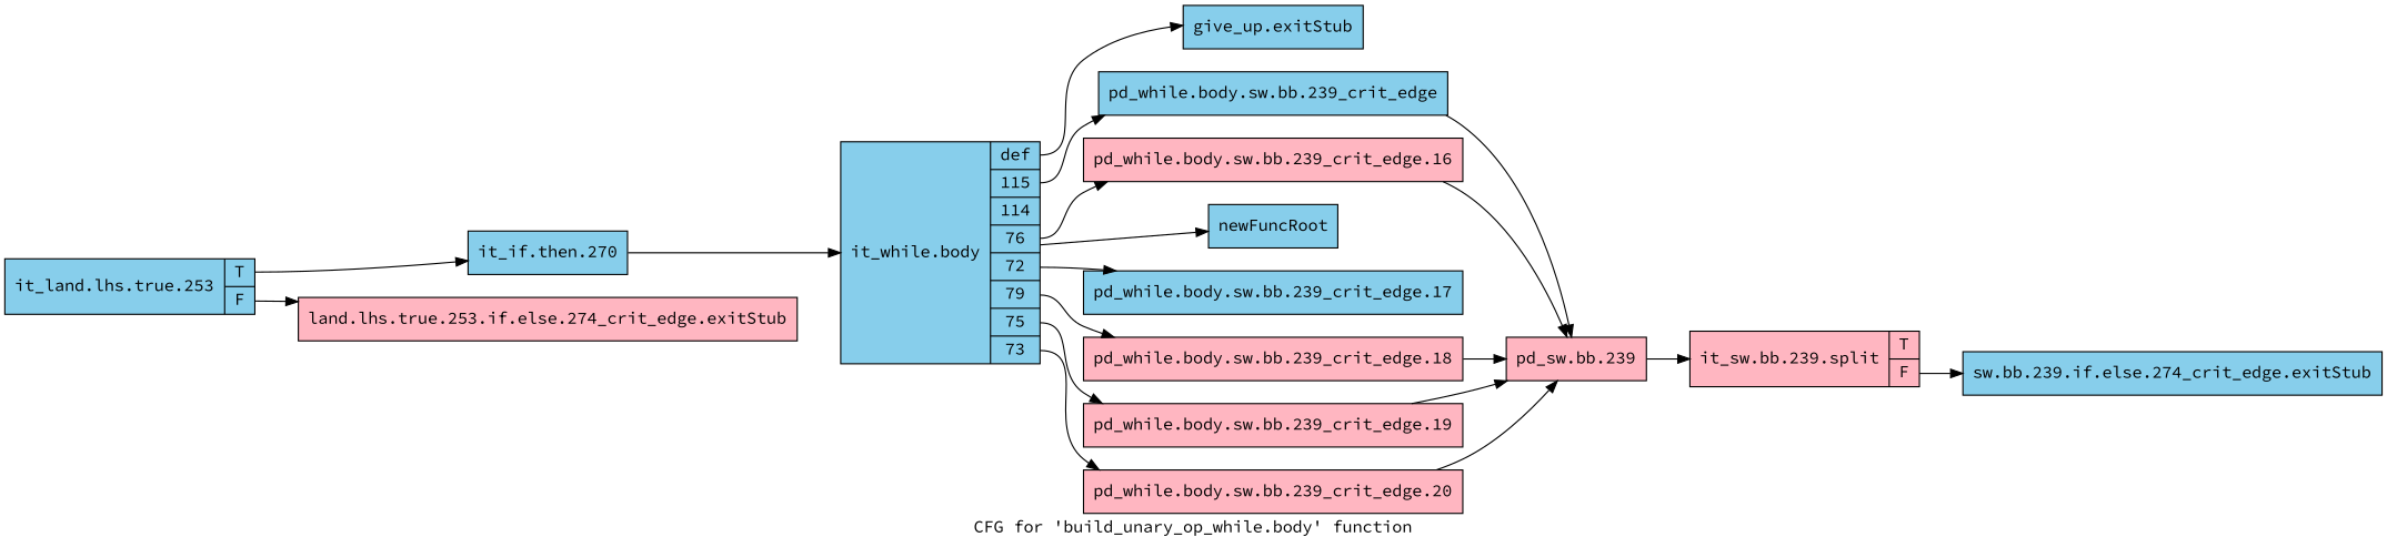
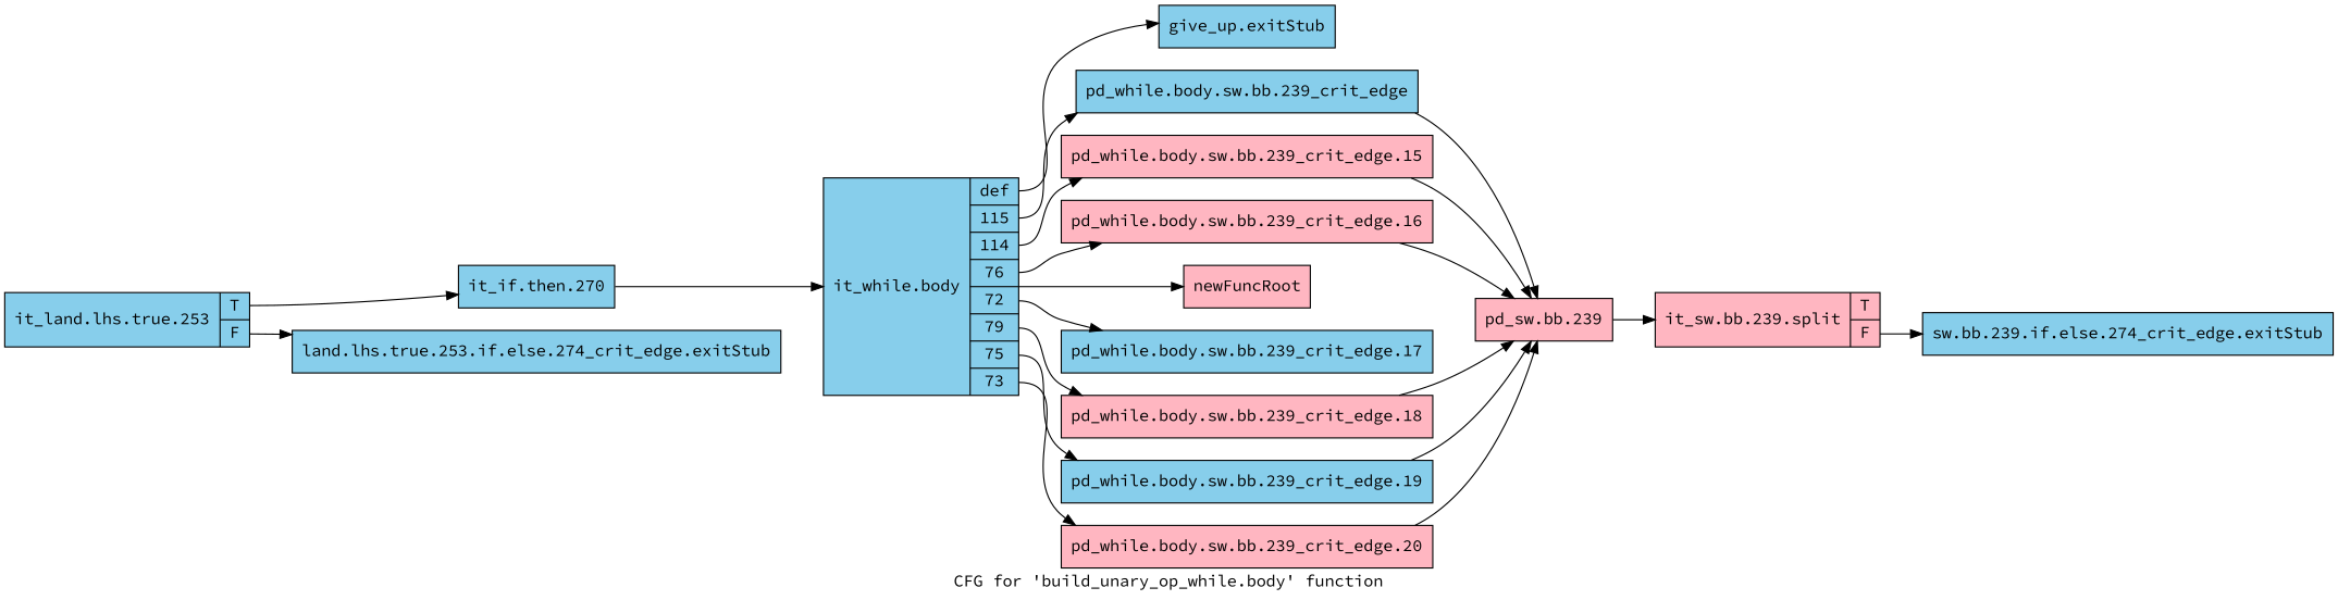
  digraph {
    fontname="Source Code Pro"
    label="CFG for 'build_unary_op_while.body' function"
    rankdir=LR
    node [fillcolor=skyblue fontname="Source Code Pro" shape=record style=filled]
    edge [fontname="Source Code Pro"]
-   n1 [label="{newFuncRoot}"]
+   n1 [fillcolor=lightpink label="{newFuncRoot}"]
    n2 [label="{it_while.body|{<s0>def|<s1>115|<s2>114|<s3>76|<s4>72|<s5>79|<s6>75|<s7>73}}"]
    n3 [label="{give_up.exitStub}"]
    n4 [label="{pd_while.body.sw.bb.239_crit_edge}"]
+   n5 [fillcolor=lightpink label="{pd_while.body.sw.bb.239_crit_edge.15}"]
    n6 [fillcolor=lightpink label="{pd_while.body.sw.bb.239_crit_edge.16}"]
    n7 [label="{pd_while.body.sw.bb.239_crit_edge.17}"]
    n8 [fillcolor=lightpink label="{pd_while.body.sw.bb.239_crit_edge.18}"]
-   n9 [fillcolor=lightpink label="{pd_while.body.sw.bb.239_crit_edge.19}"]
+   n9 [label="{pd_while.body.sw.bb.239_crit_edge.19}"]
    n10 [fillcolor=lightpink label="{pd_while.body.sw.bb.239_crit_edge.20}"]
    n11 [fillcolor=lightpink label="{pd_sw.bb.239}"]
    n12 [label="{sw.bb.239.if.else.274_crit_edge.exitStub}"]
-   n13 [fillcolor=lightpink label="{land.lhs.true.253.if.else.274_crit_edge.exitStub}"]
+   n13 [label="{land.lhs.true.253.if.else.274_crit_edge.exitStub}"]
    n14 [fillcolor=lightpink label="{it_sw.bb.239.split|{<s0>T|<s1>F}}"]
    n15 [label="{it_land.lhs.true.253|{<s0>T|<s1>F}}"]
    n16 [label="{it_if.then.270}"]
    n2 -> n1
    n2 -> n3 [tailport=s0]
    n2 -> n4 [tailport=s1]
+   n2 -> n5 [tailport=s2]
    n2 -> n6 [tailport=s3]
    n2 -> n7 [tailport=s4]
    n2 -> n8 [tailport=s5]
    n2 -> n9 [tailport=s6]
    n2 -> n10 [tailport=s7]
    n4 -> n11
+   n5 -> n11
    n6 -> n11
    n8 -> n11
    n9 -> n11
    n10 -> n11
    n11 -> n14
    n14 -> n12 [tailport=s1]
    n15 -> n13 [tailport=s1]
    n15 -> n16 [tailport=s0]
    n16 -> n2
  }
